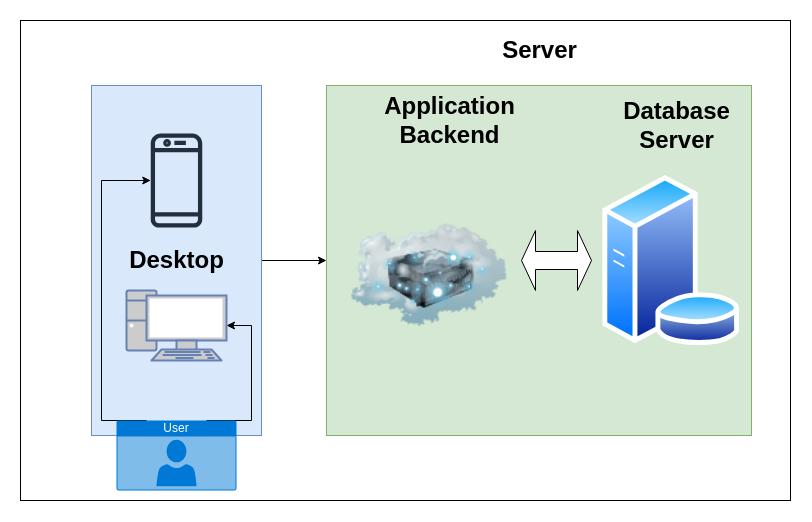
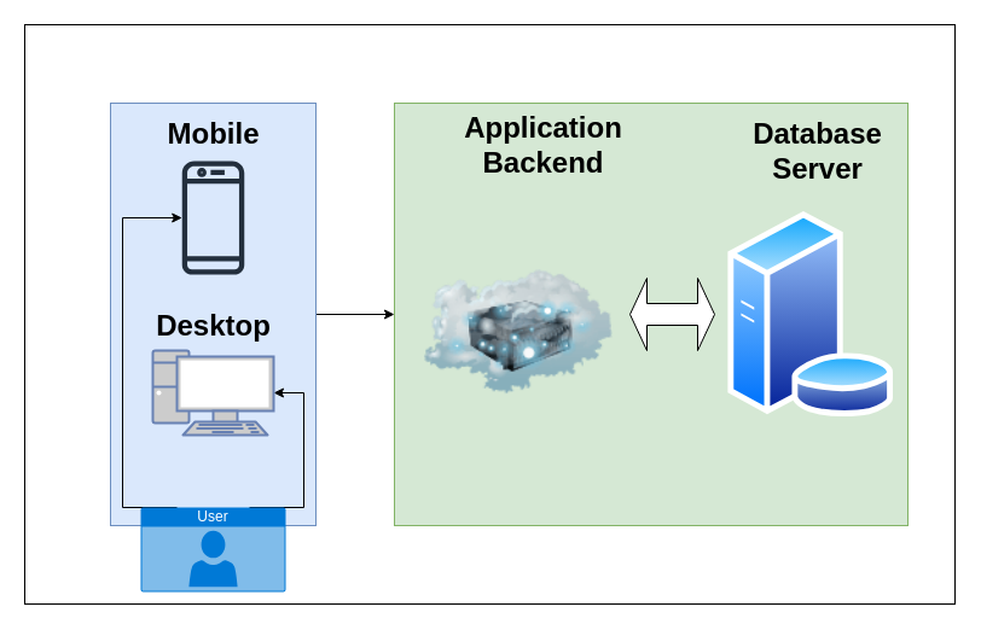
  <mxCell id="0" />
  <mxCell id="1" parent="0" />
  <mxCell id="2" value="" style="rounded=0;whiteSpace=wrap;html=1;" parent="1" vertex="1"><mxGeometry x="20" y="20" width="770" height="480" as="geometry" /></mxCell>
- <mxCell id="3" value="Server" style="text;strokeColor=none;fillColor=none;html=1;fontSize=24;fontStyle=1;verticalAlign=middle;align=center;" parent="1" vertex="1"><mxGeometry x="488.5" y="30" width="100" height="40" as="geometry" /></mxCell>
  <mxCell id="4" style="edgeStyle=orthogonalEdgeStyle;rounded=0;orthogonalLoop=1;jettySize=auto;html=1;exitX=1;exitY=0.5;exitDx=0;exitDy=0;" parent="1" source="5" target="6" edge="1"><mxGeometry relative="1" as="geometry" /></mxCell>
  <mxCell id="5" value="" style="rounded=0;whiteSpace=wrap;html=1;fillColor=#dae8fc;strokeColor=#6c8ebf;" parent="1" vertex="1"><mxGeometry x="91" y="85" width="170" height="350" as="geometry" /></mxCell>
  <mxCell id="6" value="" style="rounded=0;whiteSpace=wrap;html=1;fillColor=#d5e8d4;strokeColor=#82b366;" parent="1" vertex="1"><mxGeometry x="326" y="85" width="425" height="350" as="geometry" /></mxCell>
  <mxCell id="7" style="edgeStyle=orthogonalEdgeStyle;rounded=0;orthogonalLoop=1;jettySize=auto;html=1;exitX=0.25;exitY=0;exitDx=0;exitDy=0;exitPerimeter=0;" parent="1" source="9" target="15" edge="1"><mxGeometry relative="1" as="geometry"><Array as="points"><mxPoint x="101" y="420" /><mxPoint x="101" y="180" /></Array></mxGeometry></mxCell>
  <mxCell id="8" style="edgeStyle=orthogonalEdgeStyle;rounded=0;orthogonalLoop=1;jettySize=auto;html=1;exitX=0.75;exitY=0;exitDx=0;exitDy=0;exitPerimeter=0;" parent="1" source="9" target="17" edge="1"><mxGeometry relative="1" as="geometry"><Array as="points"><mxPoint x="251" y="420" /><mxPoint x="251" y="325" /></Array></mxGeometry></mxCell>
  <mxCell id="9" value="User" style="html=1;whiteSpace=wrap;strokeColor=none;fillColor=#0079D6;labelPosition=center;verticalLabelPosition=middle;verticalAlign=top;align=center;fontSize=12;outlineConnect=0;spacingTop=-6;fontColor=#FFFFFF;sketch=0;shape=mxgraph.sitemap.user;" parent="1" vertex="1"><mxGeometry x="116" y="420" width="120" height="70" as="geometry" /></mxCell>
  <mxCell id="10" value="" style="image;html=1;image=img/lib/clip_art/networking/Cloud_Server_128x128.png" parent="1" vertex="1"><mxGeometry x="351" y="200" width="156" height="150" as="geometry" /></mxCell>
  <mxCell id="11" value="" style="image;aspect=fixed;perimeter=ellipsePerimeter;html=1;align=center;shadow=0;dashed=0;spacingTop=3;image=img/lib/active_directory/database_server.svg;" parent="1" vertex="1"><mxGeometry x="601" y="175" width="139.4" height="170" as="geometry" /></mxCell>
  <mxCell id="12" value="Application &lt;br&gt;Backend" style="text;strokeColor=none;fillColor=none;html=1;fontSize=24;fontStyle=1;verticalAlign=middle;align=center;" parent="1" vertex="1"><mxGeometry x="399" y="100" width="100" height="40" as="geometry" /></mxCell>
  <mxCell id="13" value="Database&lt;br&gt;Server" style="text;strokeColor=none;fillColor=none;html=1;fontSize=24;fontStyle=1;verticalAlign=middle;align=center;" parent="1" vertex="1"><mxGeometry x="626" y="105" width="100" height="40" as="geometry" /></mxCell>
  <mxCell id="14" value="" style="shape=doubleArrow;whiteSpace=wrap;html=1;" parent="1" vertex="1"><mxGeometry x="521" y="230" width="70" height="60" as="geometry" /></mxCell>
  <mxCell id="15" value="" style="sketch=0;outlineConnect=0;fontColor=#232F3E;gradientColor=none;fillColor=#232F3D;strokeColor=none;dashed=0;verticalLabelPosition=bottom;verticalAlign=top;align=center;html=1;fontSize=12;fontStyle=0;aspect=fixed;pointerEvents=1;shape=mxgraph.aws4.mobile_client;" parent="1" vertex="1"><mxGeometry x="150.24" y="131" width="51.51" height="98" as="geometry" /></mxCell>
+ <mxCell id="16" value="Mobile" style="text;strokeColor=none;fillColor=none;html=1;fontSize=24;fontStyle=1;verticalAlign=middle;align=center;" parent="1" vertex="1"><mxGeometry x="126" y="91" width="100" height="40" as="geometry" /></mxCell>
  <mxCell id="17" value="" style="fontColor=#0066CC;verticalAlign=top;verticalLabelPosition=bottom;labelPosition=center;align=center;html=1;outlineConnect=0;fillColor=#CCCCCC;strokeColor=#6881B3;gradientColor=none;gradientDirection=north;strokeWidth=2;shape=mxgraph.networks.pc;" parent="1" vertex="1"><mxGeometry x="126" y="290" width="100" height="70" as="geometry" /></mxCell>
- <mxCell id="18" value="Desktop" style="text;strokeColor=none;fillColor=none;html=1;fontSize=24;fontStyle=1;verticalAlign=middle;align=center;" parent="1" vertex="1"><mxGeometry x="126" y="240" width="100" height="40" as="geometry" /></mxCell>
+ <mxCell id="18" value="Desktop" style="text;strokeColor=none;fillColor=none;html=1;fontSize=24;fontStyle=1;verticalAlign=middle;align=center;" parent="1" vertex="1"><mxGeometry x="126" y="250" width="100" height="40" as="geometry" /></mxCell>
